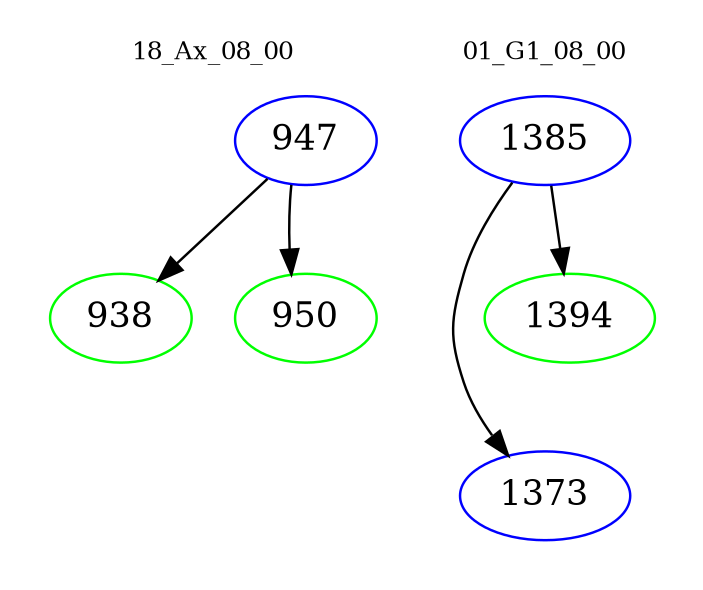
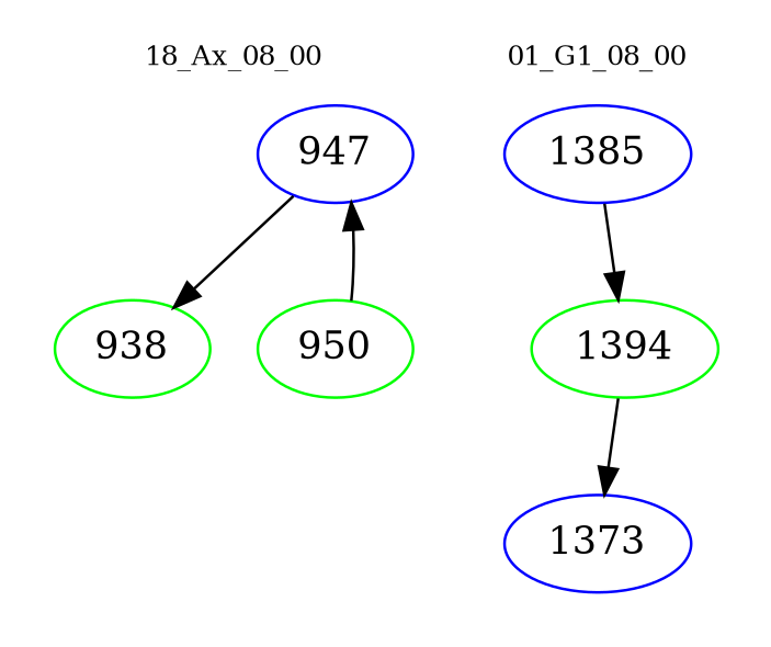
  digraph {
    node [color=blue]
    edge [color=black]
    n1 [label=947]
    n2 [color=green label=938]
    n3 [color=green label=950]
    n4 [label=1385]
    n5 [label=1373]
    n6 [color=green label=1394]
    subgraph cluster_1 {
      color=white
      fontsize=10
      label="18_Ax_08_00"
      n1
      n2
      n3
    }
    subgraph cluster_2 {
      color=white
      fontsize=10
      label="01_G1_08_00"
      n4
      n5
      n6
    }
    n1 -> n2
-   n1 -> n3
-   n4 -> n5
+   n3 -> n1
+   n6 -> n5
    n4 -> n6
  }
